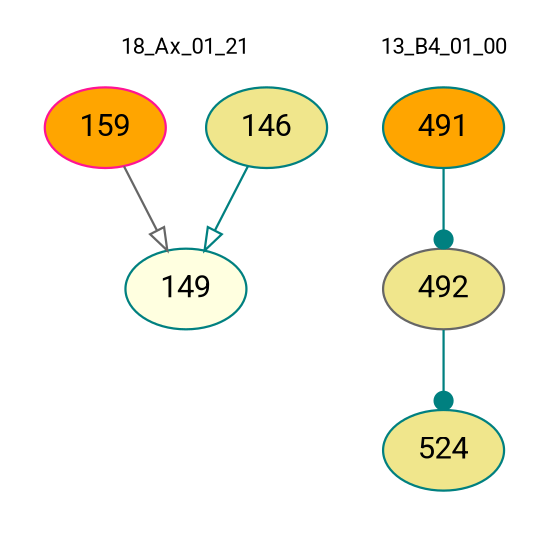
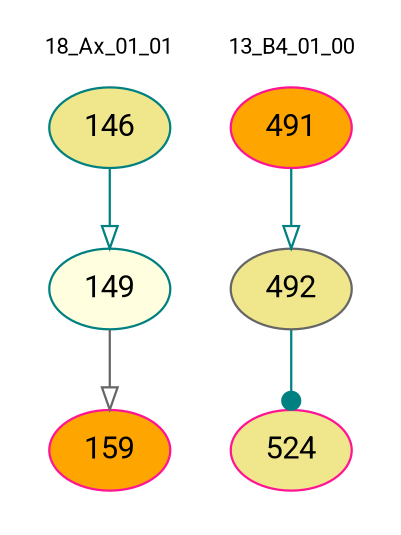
  digraph {
    fontname=Roboto
    node [color=teal fillcolor=khaki fontname=Roboto style=filled]
    edge [arrowhead=onormal color=teal fontname=Roboto]
    n1 [label=146]
    n2 [fillcolor=lightyellow label=149]
    n3 [color=deeppink fillcolor=orange label=159]
-   n4 [fillcolor=orange label=491]
+   n4 [color=deeppink fillcolor=orange label=491]
    n5 [color=gray40 label=492]
-   n6 [label=524]
+   n6 [color=deeppink label=524]
    subgraph cluster_1 {
      color=white
      fontsize=10
-     label="18_Ax_01_21"
+     label="18_Ax_01_01"
      n1
      n2
      n3
    }
    subgraph cluster_2 {
      color=white
      fontsize=10
      label="13_B4_01_00"
      n4
      n5
      n6
    }
    n1 -> n2
-   n3 -> n2 [color=gray40]
-   n4 -> n5 [arrowhead=dot]
+   n2 -> n3 [color=gray40]
+   n4 -> n5
    n5 -> n6 [arrowhead=dot]
  }
